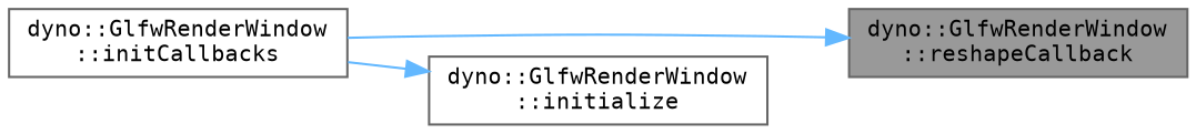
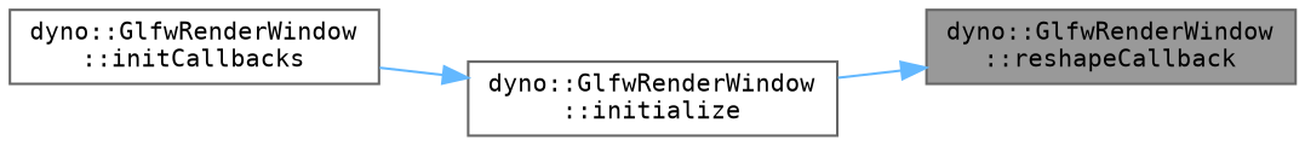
  digraph {
    fontname="DejaVu Sans Mono"
    rankdir=RL
    node [color=grey40 fillcolor=white fontname="DejaVu Sans Mono" fontsize=10 shape=box style=filled]
    edge [color=steelblue1 dir=back fontname="DejaVu Sans Mono" fontsize=10 labelfontname=Helvetica labelfontsize=10 style=solid]
    n1 [color=gray40 fillcolor=grey60 fontcolor=black height=0.2 label="dyno::GlfwRenderWindow\l::reshapeCallback" width=0.4]
    n2 [height=0.2 label="dyno::GlfwRenderWindow\l::initCallbacks" width=0.4]
    n3 [height=0.2 label="dyno::GlfwRenderWindow\l::initialize" width=0.4]
-   n1 -> n2
+   n1 -> n3
    n3 -> n2
  }
